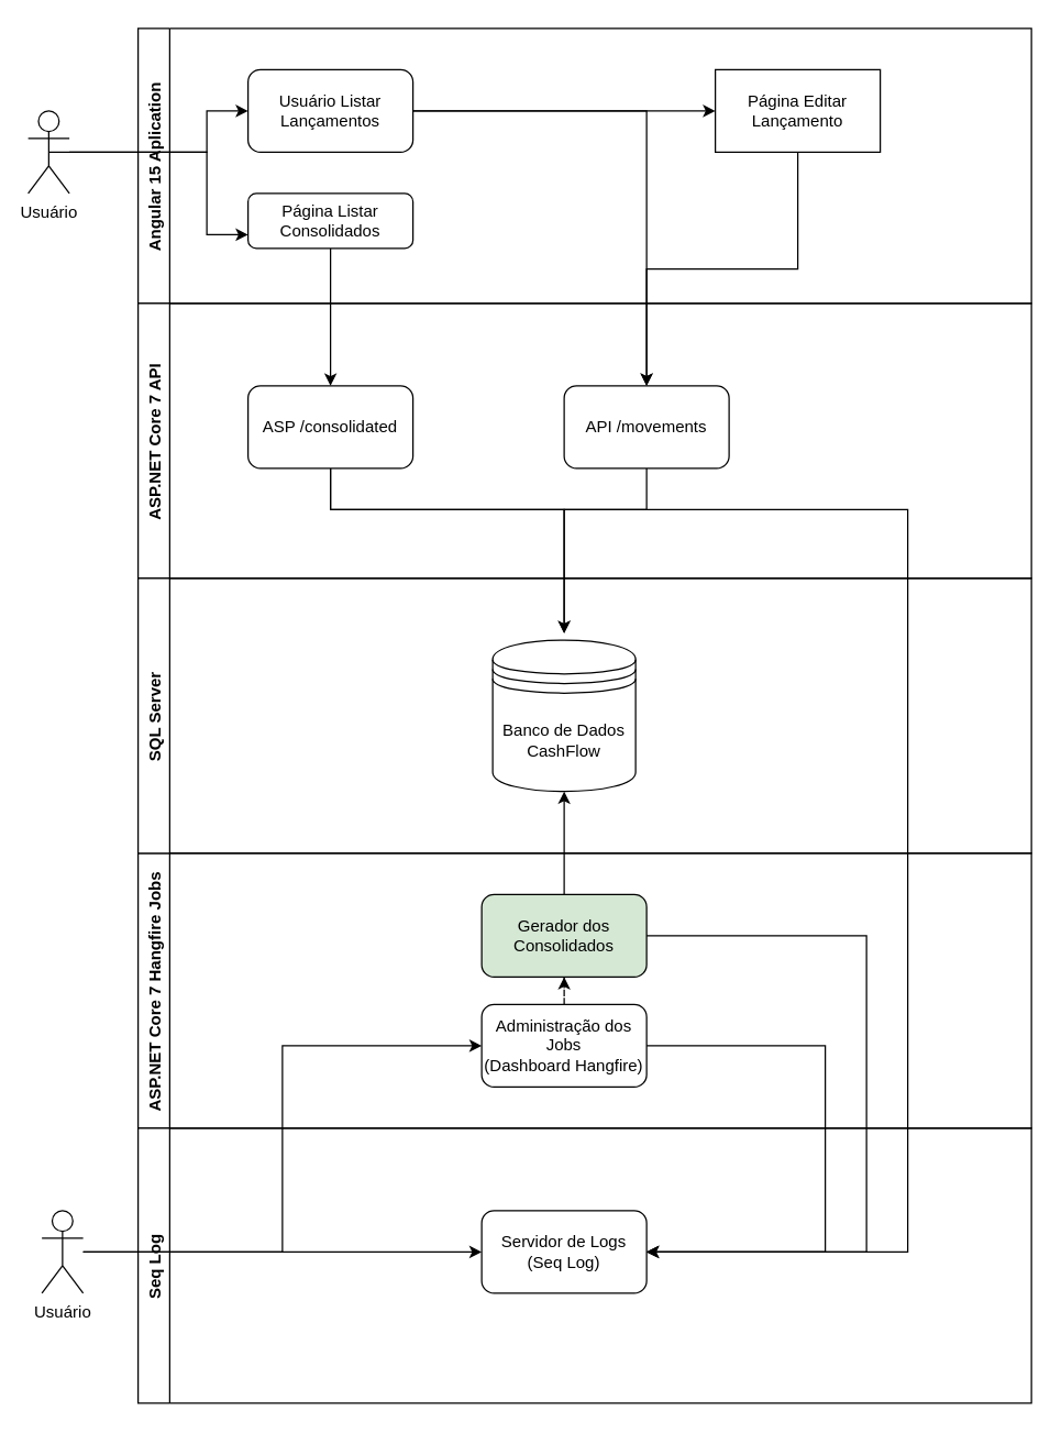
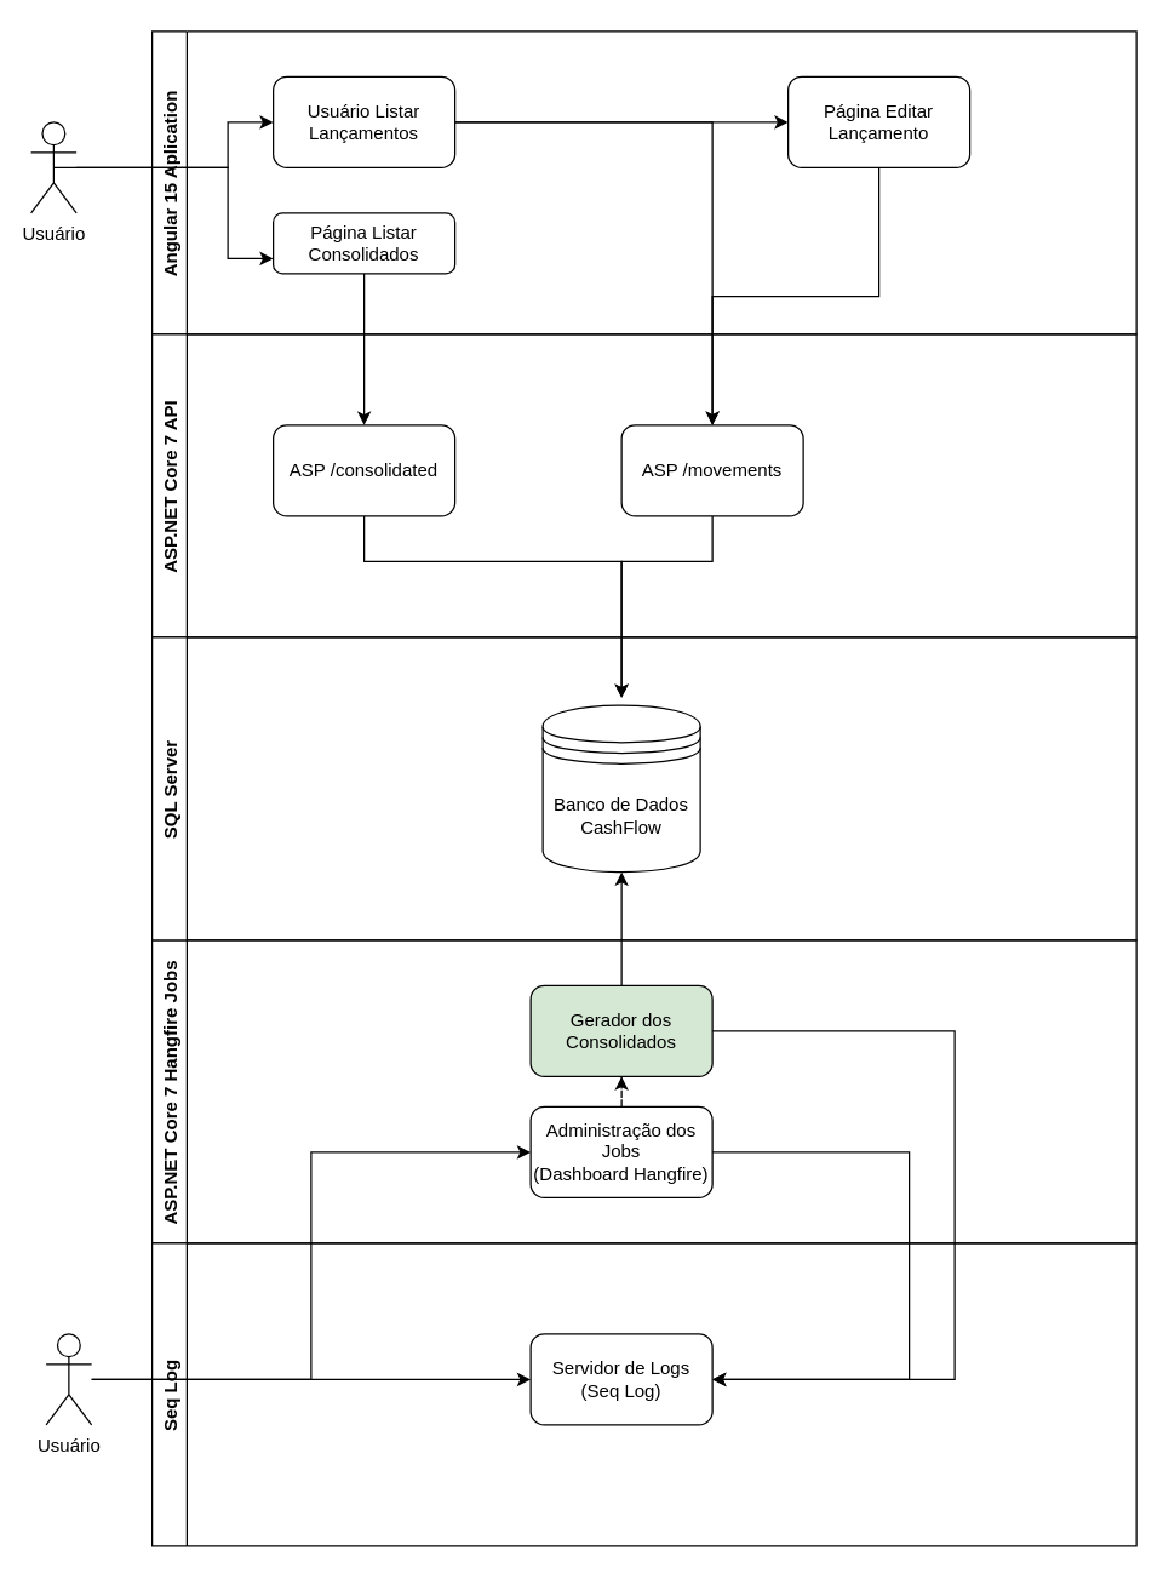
  <mxCell id="0" />
  <mxCell id="1" parent="0" />
  <mxCell id="2" value="Angular 15 Aplication" style="swimlane;horizontal=0;" vertex="1" parent="1"><mxGeometry x="100" y="20" width="650" height="200" as="geometry" /></mxCell>
  <mxCell id="3" style="edgeStyle=orthogonalEdgeStyle;rounded=0;orthogonalLoop=1;jettySize=auto;html=1;exitX=1;exitY=0.5;exitDx=0;exitDy=0;entryX=0;entryY=0.5;entryDx=0;entryDy=0;" edge="1" parent="2" source="4" target="6"><mxGeometry relative="1" as="geometry" /></mxCell>
  <mxCell id="4" value="Usuário Listar Lançamentos" style="rounded=1;whiteSpace=wrap;html=1;" vertex="1" parent="2"><mxGeometry x="80" y="30" width="120" height="60" as="geometry" /></mxCell>
  <mxCell id="5" value="Página Listar&lt;br&gt;Consolidados" style="rounded=1;whiteSpace=wrap;html=1;" vertex="1" parent="2"><mxGeometry x="80" y="120" width="120" height="40" as="geometry" /></mxCell>
- <mxCell id="6" value="Página Editar Lançamento" style="whiteSpace=wrap;html=1;rounded=0;" vertex="1" parent="2"><mxGeometry x="420" y="30" width="120" height="60" as="geometry" /></mxCell>
+ <mxCell id="6" value="Página Editar Lançamento" style="rounded=1;whiteSpace=wrap;html=1;" vertex="1" parent="2"><mxGeometry x="420" y="30" width="120" height="60" as="geometry" /></mxCell>
  <mxCell id="7" value="ASP.NET Core 7 API" style="swimlane;horizontal=0;" vertex="1" parent="1"><mxGeometry x="100" y="220" width="650" height="200" as="geometry" /></mxCell>
- <mxCell id="8" value="API /movements" style="rounded=1;whiteSpace=wrap;html=1;" vertex="1" parent="7"><mxGeometry x="310" y="60" width="120" height="60" as="geometry" /></mxCell>
+ <mxCell id="8" value="ASP /movements" style="rounded=1;whiteSpace=wrap;html=1;" vertex="1" parent="7"><mxGeometry x="310" y="60" width="120" height="60" as="geometry" /></mxCell>
  <mxCell id="9" value="ASP /consolidated" style="rounded=1;whiteSpace=wrap;html=1;" vertex="1" parent="7"><mxGeometry x="80" y="60" width="120" height="60" as="geometry" /></mxCell>
  <mxCell id="10" value="ASP.NET Core 7 Hangfire Jobs" style="swimlane;horizontal=0;" vertex="1" parent="1"><mxGeometry x="100" y="620" width="650" height="200" as="geometry" /></mxCell>
  <mxCell id="11" value="Gerador dos&lt;br&gt;Consolidados" style="rounded=1;whiteSpace=wrap;html=1;fillColor=#d5e8d4;" vertex="1" parent="10"><mxGeometry x="250" y="30" width="120" height="60" as="geometry" /></mxCell>
  <mxCell id="12" style="edgeStyle=orthogonalEdgeStyle;rounded=0;orthogonalLoop=1;jettySize=auto;html=1;entryX=0.5;entryY=1;entryDx=0;entryDy=0;dashed=1;" edge="1" parent="10" source="13" target="11"><mxGeometry relative="1" as="geometry" /></mxCell>
  <mxCell id="13" value="Administração dos Jobs&lt;br&gt;(Dashboard Hangfire)" style="rounded=1;whiteSpace=wrap;html=1;" vertex="1" parent="10"><mxGeometry x="250" y="110" width="120" height="60" as="geometry" /></mxCell>
  <mxCell id="14" value="Seq Log" style="swimlane;horizontal=0;" vertex="1" parent="1"><mxGeometry x="100" y="820" width="650" height="200" as="geometry" /></mxCell>
  <mxCell id="15" value="Servidor de Logs&lt;br&gt;(Seq Log)" style="rounded=1;whiteSpace=wrap;html=1;" vertex="1" parent="14"><mxGeometry x="250" y="60" width="120" height="60" as="geometry" /></mxCell>
  <mxCell id="16" style="edgeStyle=orthogonalEdgeStyle;rounded=0;orthogonalLoop=1;jettySize=auto;html=1;" edge="1" parent="1" source="18" target="4"><mxGeometry relative="1" as="geometry"><Array as="points"><mxPoint x="150" y="110" /><mxPoint x="150" y="80" /></Array></mxGeometry></mxCell>
  <mxCell id="17" style="edgeStyle=orthogonalEdgeStyle;rounded=0;orthogonalLoop=1;jettySize=auto;html=1;exitX=0.5;exitY=0.5;exitDx=0;exitDy=0;exitPerimeter=0;" edge="1" parent="1" source="18" target="5"><mxGeometry relative="1" as="geometry"><Array as="points"><mxPoint x="150" y="110" /><mxPoint x="150" y="170" /></Array></mxGeometry></mxCell>
  <mxCell id="18" value="Usuário" style="shape=umlActor;verticalLabelPosition=bottom;verticalAlign=top;html=1;outlineConnect=0;" vertex="1" parent="1"><mxGeometry x="20" y="80" width="30" height="60" as="geometry" /></mxCell>
  <mxCell id="19" style="edgeStyle=orthogonalEdgeStyle;rounded=0;orthogonalLoop=1;jettySize=auto;html=1;entryX=0.5;entryY=0;entryDx=0;entryDy=0;" edge="1" parent="1" source="6" target="8"><mxGeometry relative="1" as="geometry" /></mxCell>
  <mxCell id="20" style="edgeStyle=orthogonalEdgeStyle;rounded=0;orthogonalLoop=1;jettySize=auto;html=1;entryX=0.5;entryY=0;entryDx=0;entryDy=0;" edge="1" parent="1" source="5" target="9"><mxGeometry relative="1" as="geometry" /></mxCell>
  <mxCell id="21" style="edgeStyle=orthogonalEdgeStyle;rounded=0;orthogonalLoop=1;jettySize=auto;html=1;entryX=0.5;entryY=0;entryDx=0;entryDy=0;" edge="1" parent="1" source="4" target="8"><mxGeometry relative="1" as="geometry" /></mxCell>
  <mxCell id="22" value="SQL Server" style="swimlane;horizontal=0;" vertex="1" parent="1"><mxGeometry x="100" y="420" width="650" height="200" as="geometry" /></mxCell>
  <mxCell id="23" value="Banco de Dados&lt;br&gt;CashFlow" style="shape=datastore;whiteSpace=wrap;html=1;" vertex="1" parent="22"><mxGeometry x="258" y="45" width="104" height="110" as="geometry" /></mxCell>
  <mxCell id="24" style="edgeStyle=orthogonalEdgeStyle;rounded=0;orthogonalLoop=1;jettySize=auto;html=1;exitX=0.5;exitY=1;exitDx=0;exitDy=0;" edge="1" parent="1" source="8"><mxGeometry relative="1" as="geometry"><mxPoint x="410" y="460" as="targetPoint" /><Array as="points"><mxPoint x="470" y="370" /><mxPoint x="410" y="370" /></Array></mxGeometry></mxCell>
  <mxCell id="25" style="edgeStyle=orthogonalEdgeStyle;rounded=0;orthogonalLoop=1;jettySize=auto;html=1;exitX=0.5;exitY=1;exitDx=0;exitDy=0;" edge="1" parent="1" source="9"><mxGeometry relative="1" as="geometry"><mxPoint x="410" y="460" as="targetPoint" /><Array as="points"><mxPoint x="240" y="370" /><mxPoint x="410" y="370" /></Array></mxGeometry></mxCell>
  <mxCell id="26" style="edgeStyle=orthogonalEdgeStyle;rounded=0;orthogonalLoop=1;jettySize=auto;html=1;entryX=0;entryY=0.5;entryDx=0;entryDy=0;" edge="1" parent="1" source="28" target="13"><mxGeometry relative="1" as="geometry" /></mxCell>
  <mxCell id="27" style="edgeStyle=orthogonalEdgeStyle;rounded=0;orthogonalLoop=1;jettySize=auto;html=1;entryX=0;entryY=0.5;entryDx=0;entryDy=0;" edge="1" parent="1" source="28" target="15"><mxGeometry relative="1" as="geometry" /></mxCell>
  <mxCell id="28" value="Usuário" style="shape=umlActor;verticalLabelPosition=bottom;verticalAlign=top;html=1;outlineConnect=0;" vertex="1" parent="1"><mxGeometry x="30" y="880" width="30" height="60" as="geometry" /></mxCell>
  <mxCell id="29" style="edgeStyle=orthogonalEdgeStyle;rounded=0;orthogonalLoop=1;jettySize=auto;html=1;entryX=1;entryY=0.5;entryDx=0;entryDy=0;" edge="1" parent="1" source="11" target="15"><mxGeometry relative="1" as="geometry"><Array as="points"><mxPoint x="630" y="680" /><mxPoint x="630" y="910" /></Array></mxGeometry></mxCell>
  <mxCell id="30" style="edgeStyle=orthogonalEdgeStyle;rounded=0;orthogonalLoop=1;jettySize=auto;html=1;exitX=0.5;exitY=0;exitDx=0;exitDy=0;entryX=0.5;entryY=1;entryDx=0;entryDy=0;" edge="1" parent="1" source="11" target="23"><mxGeometry relative="1" as="geometry" /></mxCell>
- <mxCell id="31" style="edgeStyle=orthogonalEdgeStyle;rounded=0;orthogonalLoop=1;jettySize=auto;html=1;entryX=1;entryY=0.5;entryDx=0;entryDy=0;" edge="1" parent="1" source="9" target="15"><mxGeometry relative="1" as="geometry"><Array as="points"><mxPoint x="240" y="370" /><mxPoint x="660" y="370" /><mxPoint x="660" y="910" /></Array></mxGeometry></mxCell>
- <mxCell id="32" style="edgeStyle=orthogonalEdgeStyle;rounded=0;orthogonalLoop=1;jettySize=auto;html=1;entryX=1;entryY=0.5;entryDx=0;entryDy=0;endArrow=open;" edge="1" parent="1" source="13" target="15"><mxGeometry relative="1" as="geometry"><Array as="points"><mxPoint x="600" y="760" /><mxPoint x="600" y="910" /></Array></mxGeometry></mxCell>
+ <mxCell id="32" style="edgeStyle=orthogonalEdgeStyle;rounded=0;orthogonalLoop=1;jettySize=auto;html=1;entryX=1;entryY=0.5;entryDx=0;entryDy=0;" edge="1" parent="1" source="13" target="15"><mxGeometry relative="1" as="geometry"><Array as="points"><mxPoint x="600" y="760" /><mxPoint x="600" y="910" /></Array></mxGeometry></mxCell>
